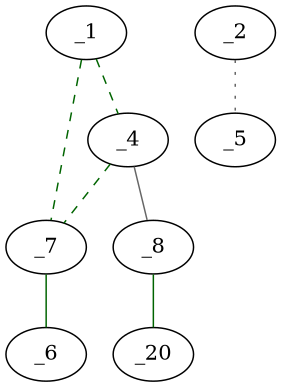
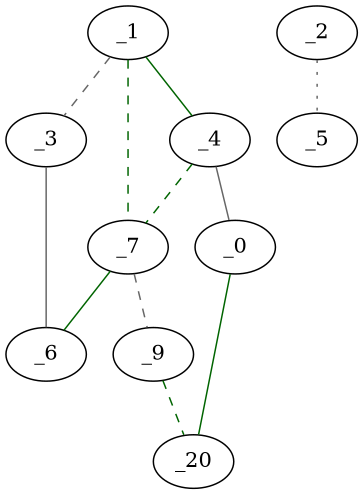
  graph {
    node [charge=0 chem=1 symbol="C  " x=2.809 y=-1.0878]
    edge [color=darkgreen style=dashed valence=1]
    _1 [y=-0.5]
+   _3 [chem=4 symbol="N  " x=3.618]
    _4 [y=0.5]
    _7 [x=2 y=1.0878]
    _2 [x=2]
    _5 [chem=5 symbol="S  " x=2.309 y=-2.0388]
    _6 [chem=4 symbol="N  " x=3.309 y=-2.0388]
-   _8 [chem=5 symbol="S  " x=3.618 y=1.0878]
+   _8 [chem=5 symbol="S  " x=3.618 y=1.0878 label=_0]
+   _9 [chem=4 symbol="N  " x=2.309 y=2.0388]
    n10 [chem=4 label=_20 symbol="N  " x=3.309 y=2.0388]
-   _1 -- _4
+   _1 -- _3 [color=gray40]
+   _1 -- _4 [style=solid]
    _1 -- _7 [valence=2]
+   _3 -- _6 [color=gray40 style=solid valence=2]
    _4 -- _7 [valence=2]
    _4 -- _8 [color=gray40 style=solid]
    _7 -- _6 [style=solid]
+   _7 -- _9 [color=gray40]
    _2 -- _5 [color=gray40 style=dotted]
    _8 -- n10 [style=solid]
+   _9 -- n10 [valence=2]
  }
